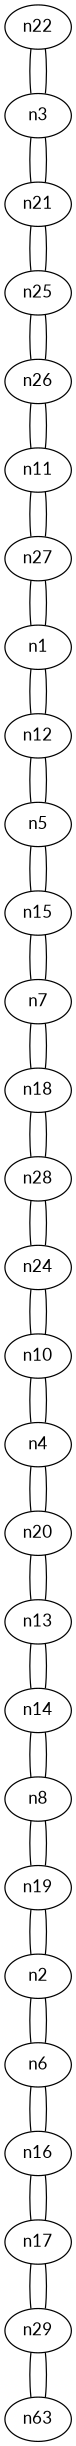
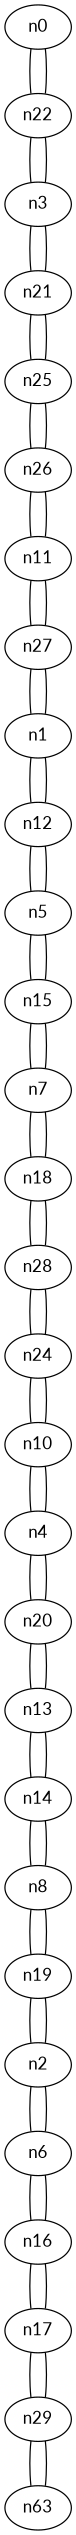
  graph {
    fontname=Lato
    node [fontname=Lato]
    edge [fontname=Lato]
+   n0
    n22
    n3
    n1
    n12
    n27
    n5
    n11
    n2
    n6
    n19
    n16
    n8
    n21
    n25
    n4
    n10
    n20
    n24
    n13
    n15
    n7
    n17
    n18
    n28
    n14
    n26
    n29
    n23 [label=n63]
+   n0 -- n22
+   n22 -- n0
    n22 -- n3
    n3 -- n22
    n3 -- n21
    n1 -- n12
    n1 -- n27
    n12 -- n1
    n12 -- n5
    n27 -- n1
    n27 -- n11
    n5 -- n12
    n5 -- n15
    n11 -- n27
    n11 -- n26
    n2 -- n6
    n2 -- n19
    n6 -- n2
    n6 -- n16
    n19 -- n2
    n19 -- n8
    n16 -- n6
    n16 -- n17
    n8 -- n19
    n8 -- n14
    n21 -- n3
    n21 -- n25
    n25 -- n21
    n25 -- n26
    n4 -- n10
    n4 -- n20
    n10 -- n4
    n10 -- n24
    n20 -- n4
    n20 -- n13
    n24 -- n10
    n24 -- n28
    n13 -- n20
    n13 -- n14
    n15 -- n5
    n15 -- n7
    n7 -- n15
    n7 -- n18
    n17 -- n16
    n17 -- n29
    n18 -- n7
    n18 -- n28
    n28 -- n24
    n28 -- n18
    n14 -- n8
    n14 -- n13
    n26 -- n11
    n26 -- n25
    n29 -- n17
    n29 -- n23
    n23 -- n29
  }
